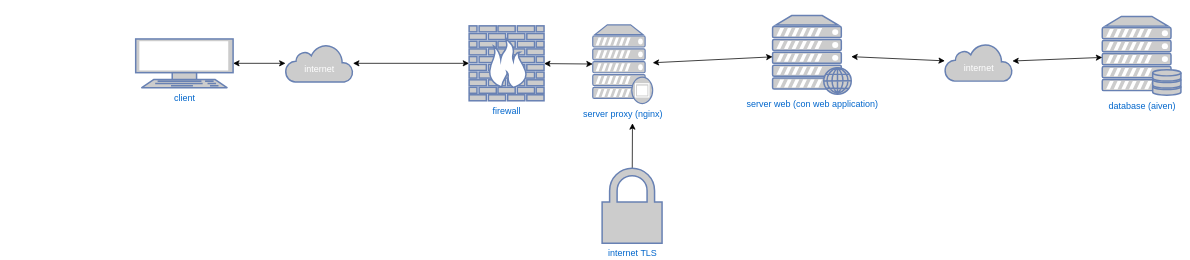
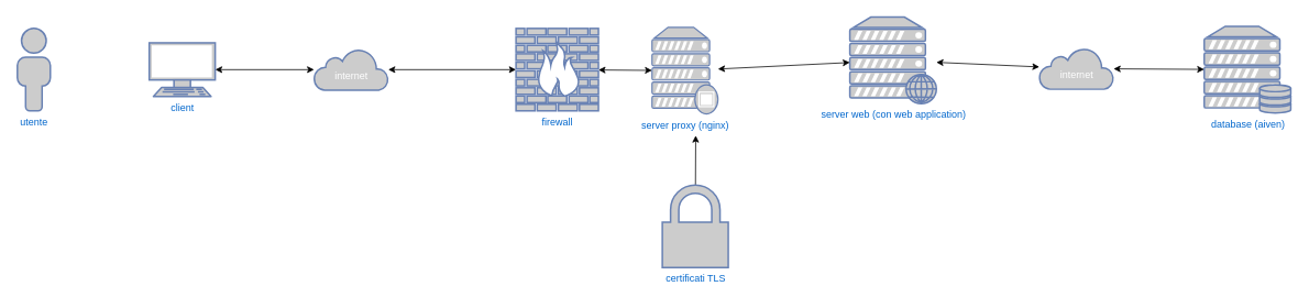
  <mxCell id="0" />
  <mxCell id="1" parent="0" />
  <mxCell id="2" value="" style="endArrow=classic;html=1;rounded=1;strokeColor=default;align=center;verticalAlign=middle;fontFamily=Helvetica;fontSize=11;fontColor=default;labelBackgroundColor=default;" edge="1" parent="1" source="16"><mxGeometry width="50" height="50" relative="1" as="geometry"><mxPoint x="920" y="244" as="sourcePoint" /><mxPoint x="843" y="164" as="targetPoint" /></mxGeometry></mxCell>
+ <mxCell id="3" value="utente" style="fontColor=#0066CC;verticalAlign=top;verticalLabelPosition=bottom;labelPosition=center;align=center;html=1;outlineConnect=0;fillColor=#CCCCCC;strokeColor=#6881B3;gradientColor=none;gradientDirection=north;strokeWidth=2;shape=mxgraph.networks.user_male;" vertex="1" parent="1"><mxGeometry x="20" y="34" width="40" height="100" as="geometry" /></mxCell>
  <mxCell id="4" style="edgeStyle=none;shape=connector;rounded=1;html=1;strokeColor=default;align=center;verticalAlign=middle;fontFamily=Helvetica;fontSize=11;fontColor=default;labelBackgroundColor=default;startArrow=classic;endArrow=classic;" edge="1" parent="1" source="5" target="7"><mxGeometry relative="1" as="geometry" /></mxCell>
- <mxCell id="5" value="client" style="fontColor=#0066CC;verticalAlign=top;verticalLabelPosition=bottom;labelPosition=center;align=center;html=1;outlineConnect=0;fillColor=#CCCCCC;strokeColor=#6881B3;gradientColor=none;gradientDirection=north;strokeWidth=2;shape=mxgraph.networks.terminal;" vertex="1" parent="1"><mxGeometry x="180" y="51.5" width="130" height="65" as="geometry" /></mxCell>
+ <mxCell id="5" value="client" style="fontColor=#0066CC;verticalAlign=top;verticalLabelPosition=bottom;labelPosition=center;align=center;html=1;outlineConnect=0;fillColor=#CCCCCC;strokeColor=#6881B3;gradientColor=none;gradientDirection=north;strokeWidth=2;shape=mxgraph.networks.terminal;" vertex="1" parent="1"><mxGeometry x="180" y="51.5" width="80" height="65" as="geometry" /></mxCell>
  <mxCell id="6" style="edgeStyle=none;shape=connector;rounded=1;html=1;strokeColor=default;align=center;verticalAlign=middle;fontFamily=Helvetica;fontSize=11;fontColor=default;labelBackgroundColor=default;startArrow=classic;endArrow=classic;" edge="1" parent="1" source="7" target="12"><mxGeometry relative="1" as="geometry" /></mxCell>
  <mxCell id="7" value="&lt;div&gt;&lt;br&gt;&lt;/div&gt;internet" style="html=1;outlineConnect=0;fillColor=#CCCCCC;strokeColor=#6881B3;gradientColor=none;gradientDirection=north;strokeWidth=2;shape=mxgraph.networks.cloud;fontColor=#ffffff;" vertex="1" parent="1"><mxGeometry x="380" y="59" width="90" height="50" as="geometry" /></mxCell>
  <mxCell id="8" style="edgeStyle=none;shape=connector;rounded=1;html=1;strokeColor=default;align=center;verticalAlign=middle;fontFamily=Helvetica;fontSize=11;fontColor=default;labelBackgroundColor=default;startArrow=classic;endArrow=classic;" edge="1" parent="1" source="9" target="15"><mxGeometry relative="1" as="geometry" /></mxCell>
  <mxCell id="9" value="server web (con web application)" style="fontColor=#0066CC;verticalAlign=top;verticalLabelPosition=bottom;labelPosition=center;align=center;html=1;outlineConnect=0;fillColor=#CCCCCC;strokeColor=#6881B3;gradientColor=none;gradientDirection=north;strokeWidth=2;shape=mxgraph.networks.web_server;" vertex="1" parent="1"><mxGeometry x="1030" y="20.25" width="105" height="105" as="geometry" /></mxCell>
  <mxCell id="10" style="edgeStyle=none;shape=connector;rounded=1;html=1;strokeColor=default;align=center;verticalAlign=middle;fontFamily=Helvetica;fontSize=11;fontColor=default;labelBackgroundColor=default;startArrow=classic;endArrow=classic;" edge="1" parent="1" source="17" target="9"><mxGeometry relative="1" as="geometry" /></mxCell>
  <mxCell id="11" style="edgeStyle=none;shape=connector;rounded=1;html=1;strokeColor=default;align=center;verticalAlign=middle;fontFamily=Helvetica;fontSize=11;fontColor=default;labelBackgroundColor=default;startArrow=classic;endArrow=classic;" edge="1" parent="1" source="12" target="17"><mxGeometry relative="1" as="geometry" /></mxCell>
  <mxCell id="12" value="firewall" style="fontColor=#0066CC;verticalAlign=top;verticalLabelPosition=bottom;labelPosition=center;align=center;html=1;outlineConnect=0;fillColor=#CCCCCC;strokeColor=#6881B3;gradientColor=none;gradientDirection=north;strokeWidth=2;shape=mxgraph.networks.firewall;" vertex="1" parent="1"><mxGeometry x="625" y="34" width="100" height="100" as="geometry" /></mxCell>
- <mxCell id="13" value="database (aiven)" style="fontColor=#0066CC;verticalAlign=top;verticalLabelPosition=bottom;labelPosition=center;align=center;html=1;outlineConnect=0;fillColor=#CCCCCC;strokeColor=#6881B3;gradientColor=none;gradientDirection=north;strokeWidth=2;shape=mxgraph.networks.server_storage;" vertex="1" parent="1"><mxGeometry x="1470" y="21.5" width="105" height="105" as="geometry" /></mxCell>
+ <mxCell id="13" value="database (aiven)" style="fontColor=#0066CC;verticalAlign=top;verticalLabelPosition=bottom;labelPosition=center;align=center;html=1;outlineConnect=0;fillColor=#CCCCCC;strokeColor=#6881B3;gradientColor=none;gradientDirection=north;strokeWidth=2;shape=mxgraph.networks.server_storage;" vertex="1" parent="1"><mxGeometry x="1460" y="31.5" width="105" height="105" as="geometry" /></mxCell>
  <mxCell id="14" style="edgeStyle=none;shape=connector;rounded=1;html=1;strokeColor=default;align=center;verticalAlign=middle;fontFamily=Helvetica;fontSize=11;fontColor=default;labelBackgroundColor=default;startArrow=classic;endArrow=classic;" edge="1" parent="1" source="15" target="13"><mxGeometry relative="1" as="geometry" /></mxCell>
  <mxCell id="15" value="&lt;div&gt;&lt;br&gt;&lt;/div&gt;internet" style="html=1;outlineConnect=0;fillColor=#CCCCCC;strokeColor=#6881B3;gradientColor=none;gradientDirection=north;strokeWidth=2;shape=mxgraph.networks.cloud;fontColor=#ffffff;" vertex="1" parent="1"><mxGeometry x="1260" y="57.75" width="90" height="50" as="geometry" /></mxCell>
- <mxCell id="16" value="internet TLS" style="fontColor=#0066CC;verticalAlign=top;verticalLabelPosition=bottom;labelPosition=center;align=center;html=1;outlineConnect=0;fillColor=#CCCCCC;strokeColor=#6881B3;gradientColor=none;gradientDirection=north;strokeWidth=2;shape=mxgraph.networks.secured;" vertex="1" parent="1"><mxGeometry x="802.5" y="224" width="80" height="100" as="geometry" /></mxCell>
+ <mxCell id="16" value="certificati TLS" style="fontColor=#0066CC;verticalAlign=top;verticalLabelPosition=bottom;labelPosition=center;align=center;html=1;outlineConnect=0;fillColor=#CCCCCC;strokeColor=#6881B3;gradientColor=none;gradientDirection=north;strokeWidth=2;shape=mxgraph.networks.secured;" vertex="1" parent="1"><mxGeometry x="802.5" y="224" width="80" height="100" as="geometry" /></mxCell>
  <mxCell id="17" value="server proxy (nginx)" style="fontColor=#0066CC;verticalAlign=top;verticalLabelPosition=bottom;labelPosition=center;align=center;html=1;outlineConnect=0;fillColor=#CCCCCC;strokeColor=#6881B3;gradientColor=none;gradientDirection=north;strokeWidth=2;shape=mxgraph.networks.proxy_server;" vertex="1" parent="1"><mxGeometry x="790" y="32.75" width="80" height="105" as="geometry" /></mxCell>
